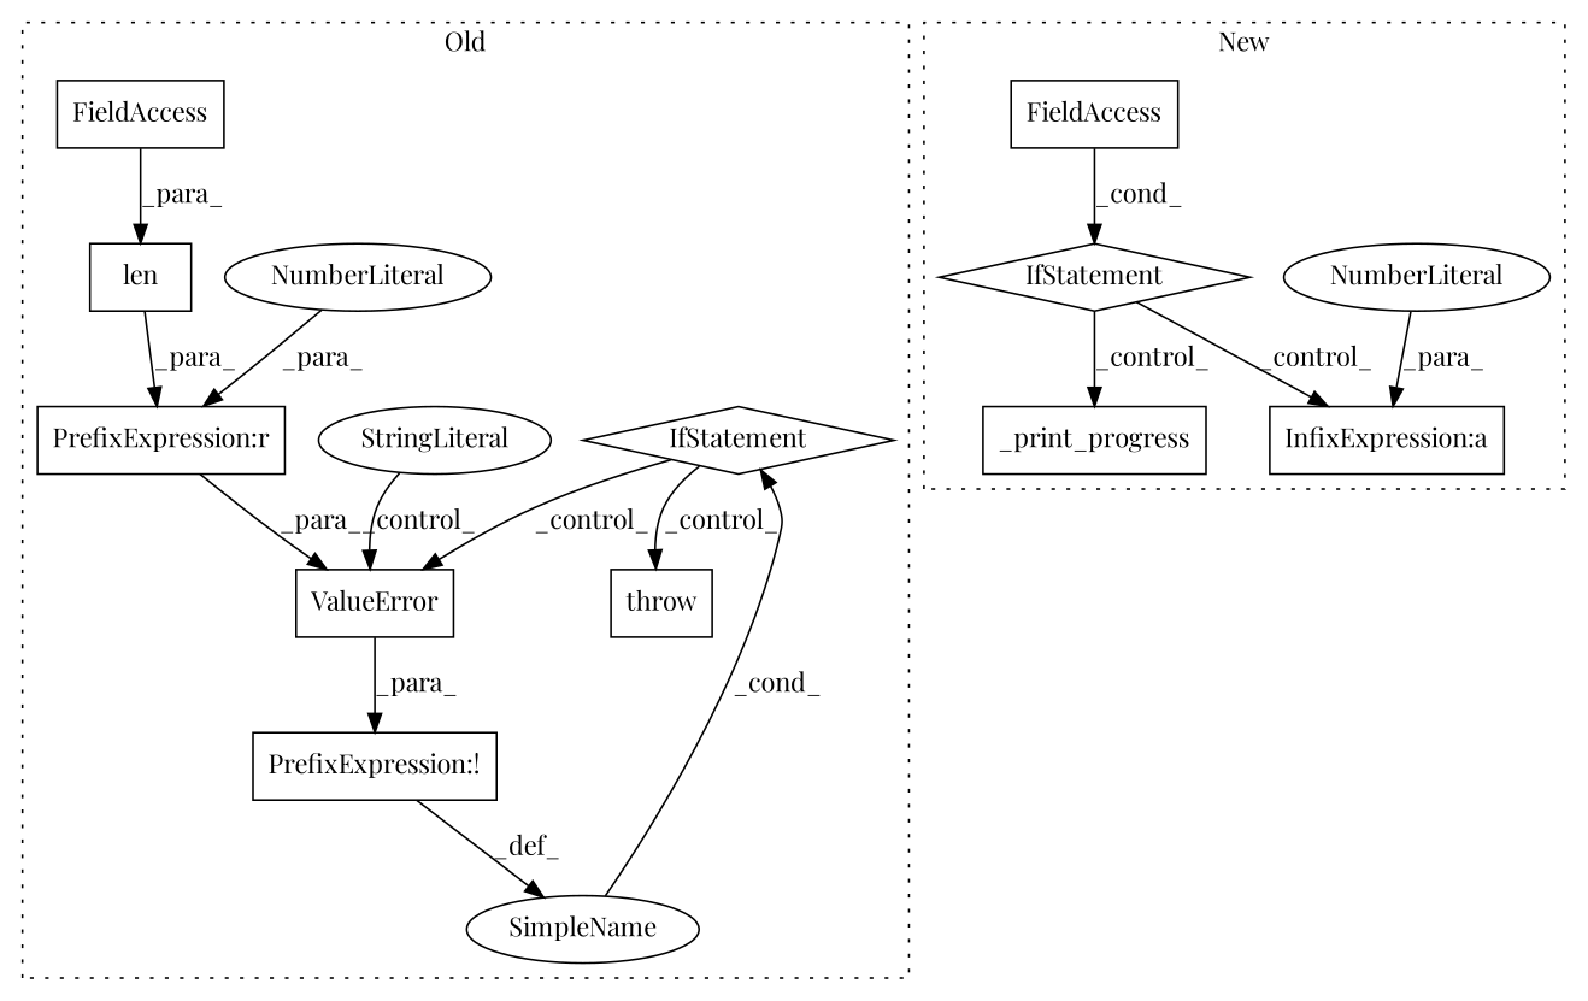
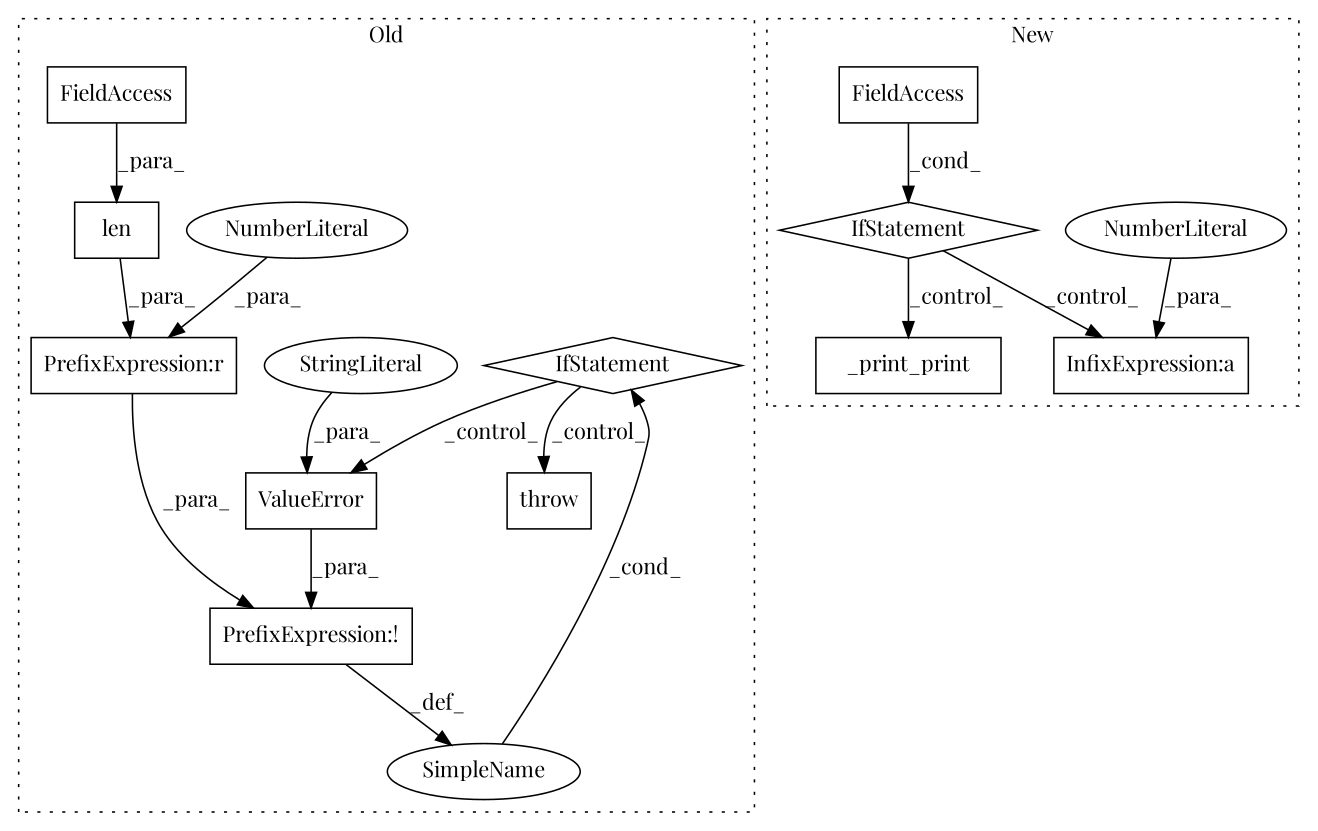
  digraph {
    fontname="Playfair Display"
    node [a=32 fontname="Playfair Display" l=1 shape=box]
    edge [fontname="Playfair Display"]
    n1 [a=53 l=6 label=throw s=393]
    n2 [a=25 l="4,2" label=IfStatement s="359,383" shape=diamond]
    n3 [a=42 label=SimpleName shape=ellipse l=""]
    n4 [l="11,1" label=ValueError s="399,453"]
    n5 [a=27 l=4 label="PrefixExpression:r" s=377]
    n6 [a=45 l=43 label=StringLiteral s=410 shape=ellipse]
    n7 [a=34 label=NumberLiteral s=381 shape=ellipse]
    n8 [l="4,1" label=len s="365,376"]
    n9 [a=22 l=7 label=FieldAccess s=369]
    n10 [a=38 label="PrefixExpression:!" s=363]
    n11 [a=25 l="4,2" label=IfStatement s="1336,1359" shape=diamond]
    n12 [a=27 l=3 label="InfixExpression:a" s=1394]
    n13 [a=34 label=NumberLiteral s=1397 shape=ellipse]
    n14 [a=22 l=19 label=FieldAccess s=1340]
-   n15 [l="16,1" label=_print_progress s="1376,1406"]
+   n15 [l="16,1" label=_print_print s="1376,1406"]
    subgraph cluster_1 {
      label=Old
      style=dotted
      n1
      n2
      n3
      n4
      n5
      n6
      n7
      n8
      n9
      n10
    }
    subgraph cluster_2 {
      label=New
      style=dotted
      n11
      n12
      n13
      n14
      n15
    }
    n2 -> n1 [label=_control_]
    n2 -> n4 [label=_control_]
    n3 -> n2 [label=_cond_]
    n4 -> n10 [label=_para_]
-   n5 -> n4 [label=_para_]
-   n6 -> n4 [label=_control_]
+   n5 -> n10 [label=_para_]
+   n6 -> n4 [label=_para_]
    n7 -> n5 [label=_para_]
    n8 -> n5 [label=_para_]
    n9 -> n8 [label=_para_]
    n10 -> n3 [label=_def_]
    n11 -> n12 [label=_control_]
    n11 -> n15 [label=_control_]
    n13 -> n12 [label=_para_]
    n14 -> n11 [label=_cond_]
  }
